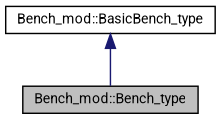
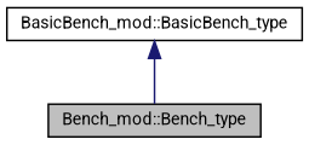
  digraph {
    fontname=Roboto
    node [color=black fontname=Roboto fontsize=10 shape=record style=filled]
    n1 [fillcolor=grey75 fontcolor=black height=0.2 label="Bench_mod::Bench_type" width=0.4]
-   n2 [fillcolor=white height=0.2 label="Bench_mod::BasicBench_type" width=0.4]
+   n2 [fillcolor=white height=0.2 label="BasicBench_mod::BasicBench_type" width=0.4]
    n2 -> n1 [color=midnightblue dir=back fontname=Roboto fontsize=10 labelfontname=Helvetica labelfontsize=10 style=solid]
  }
